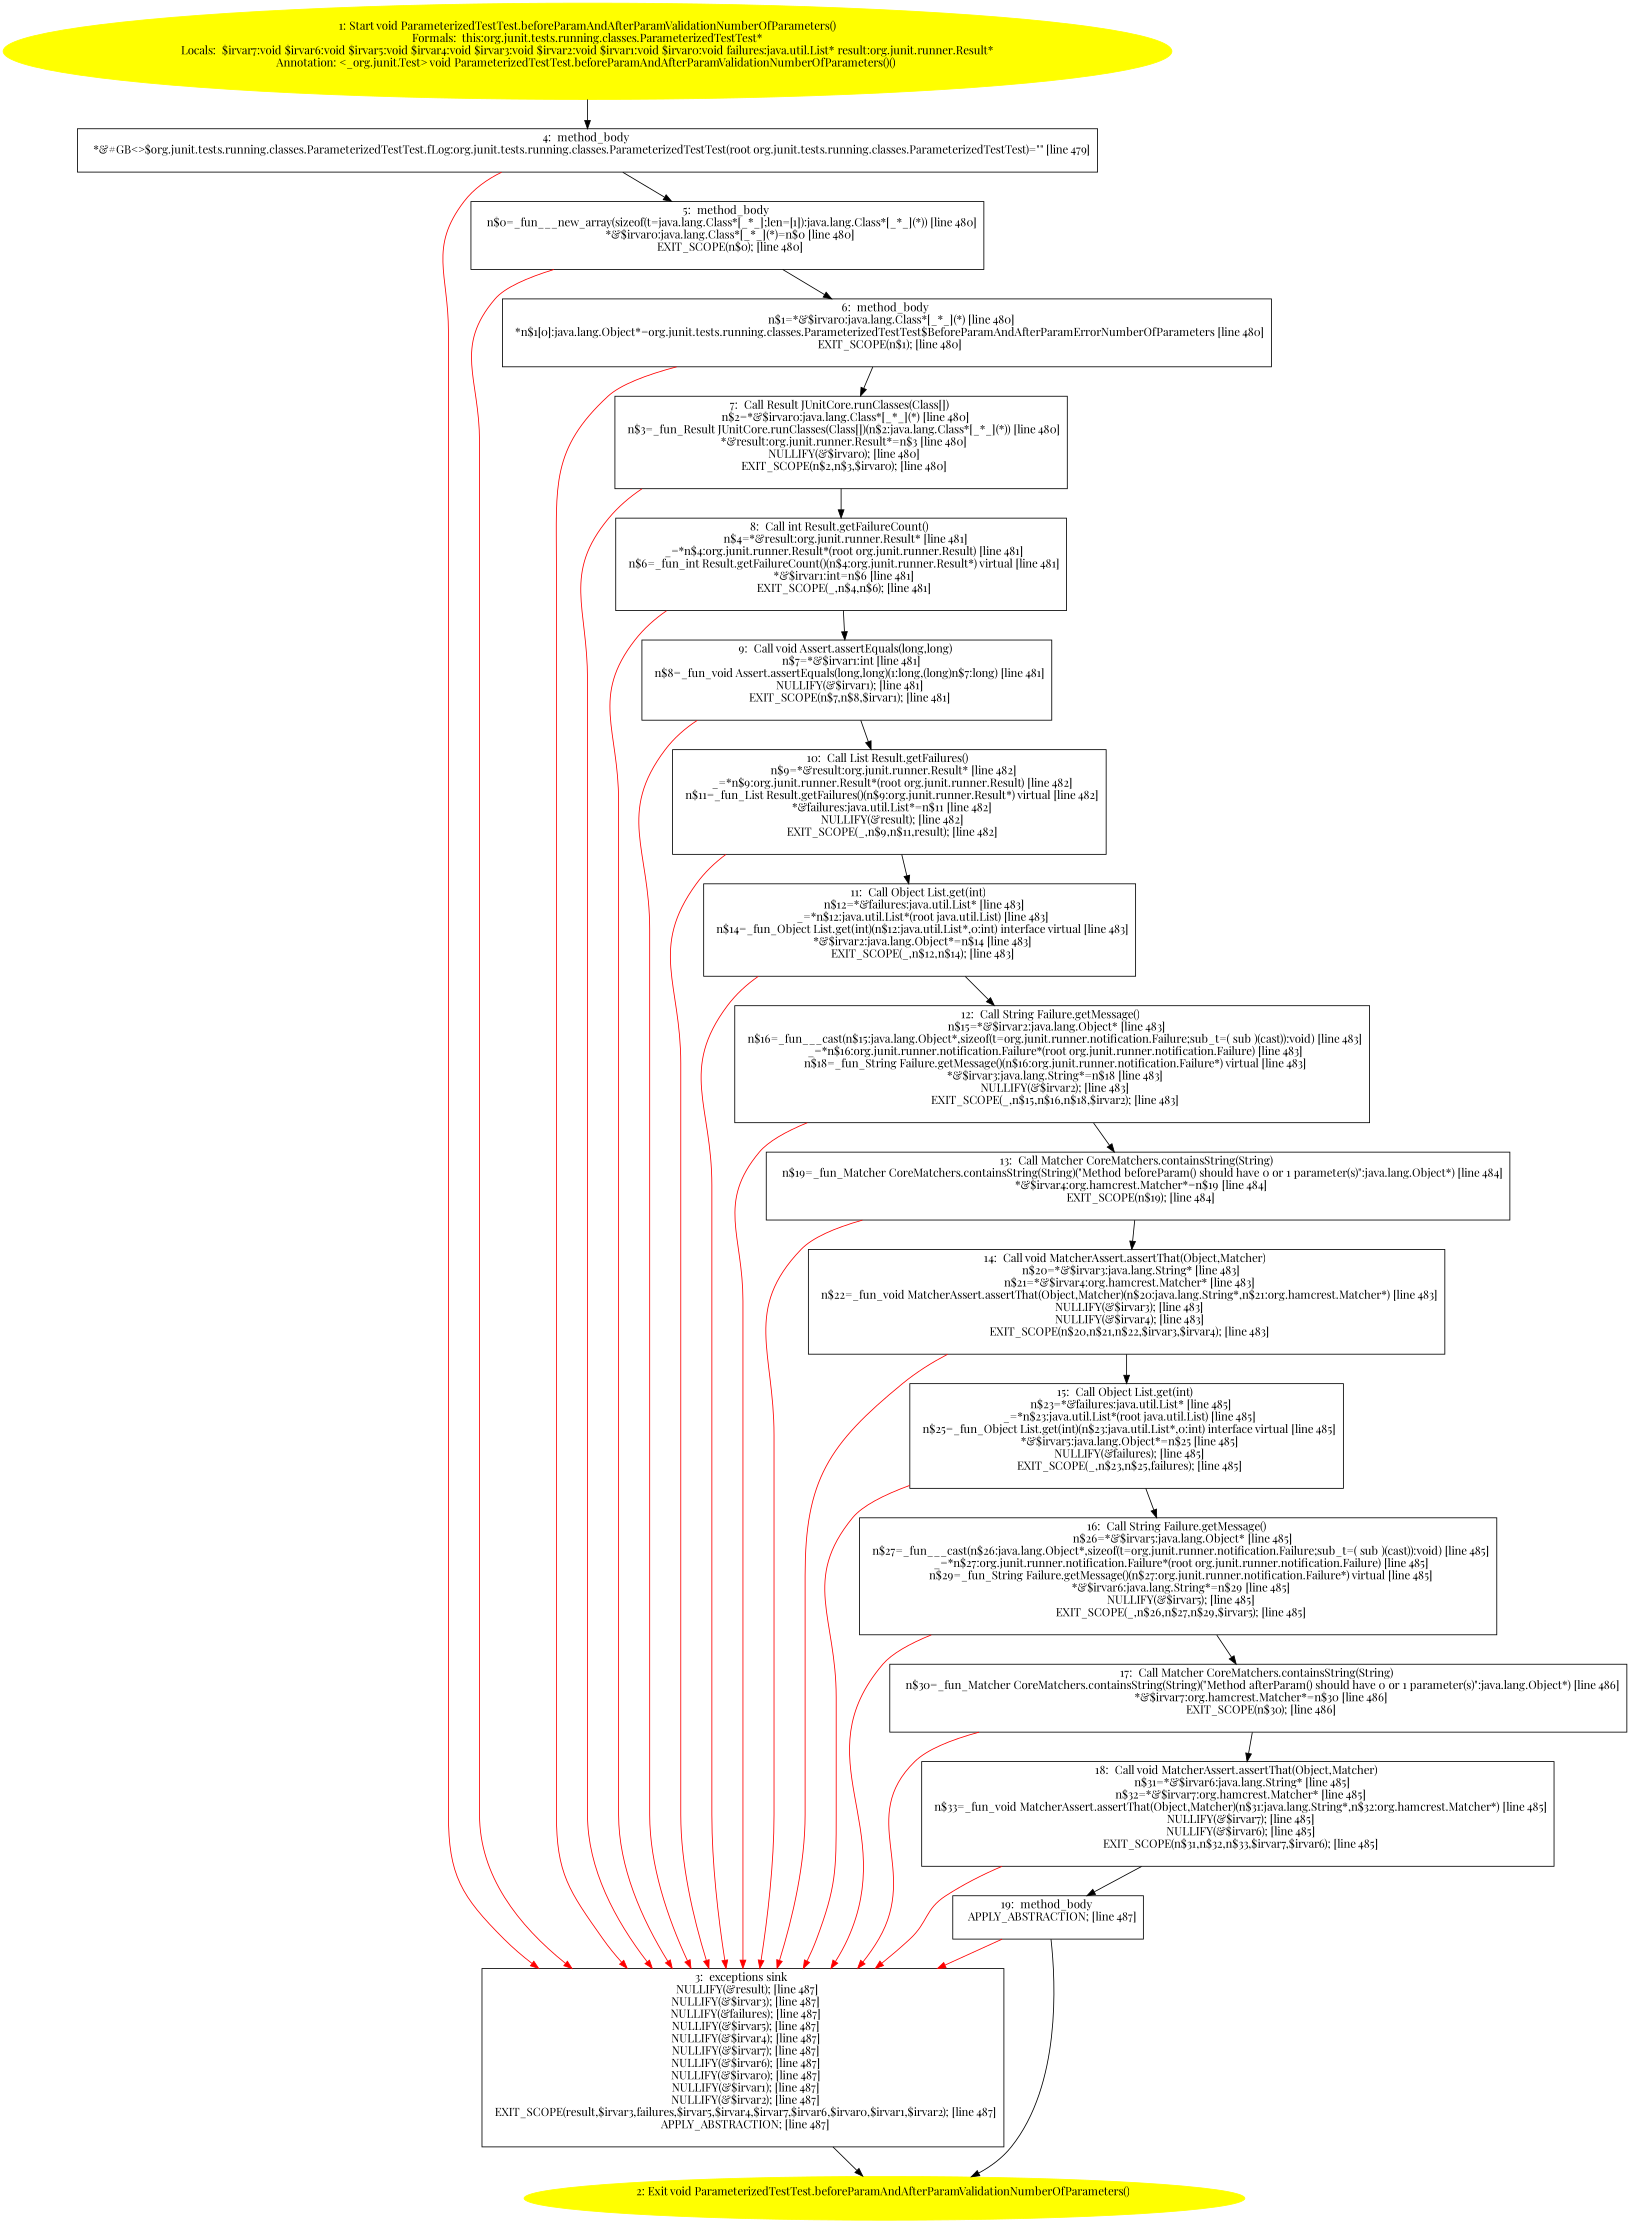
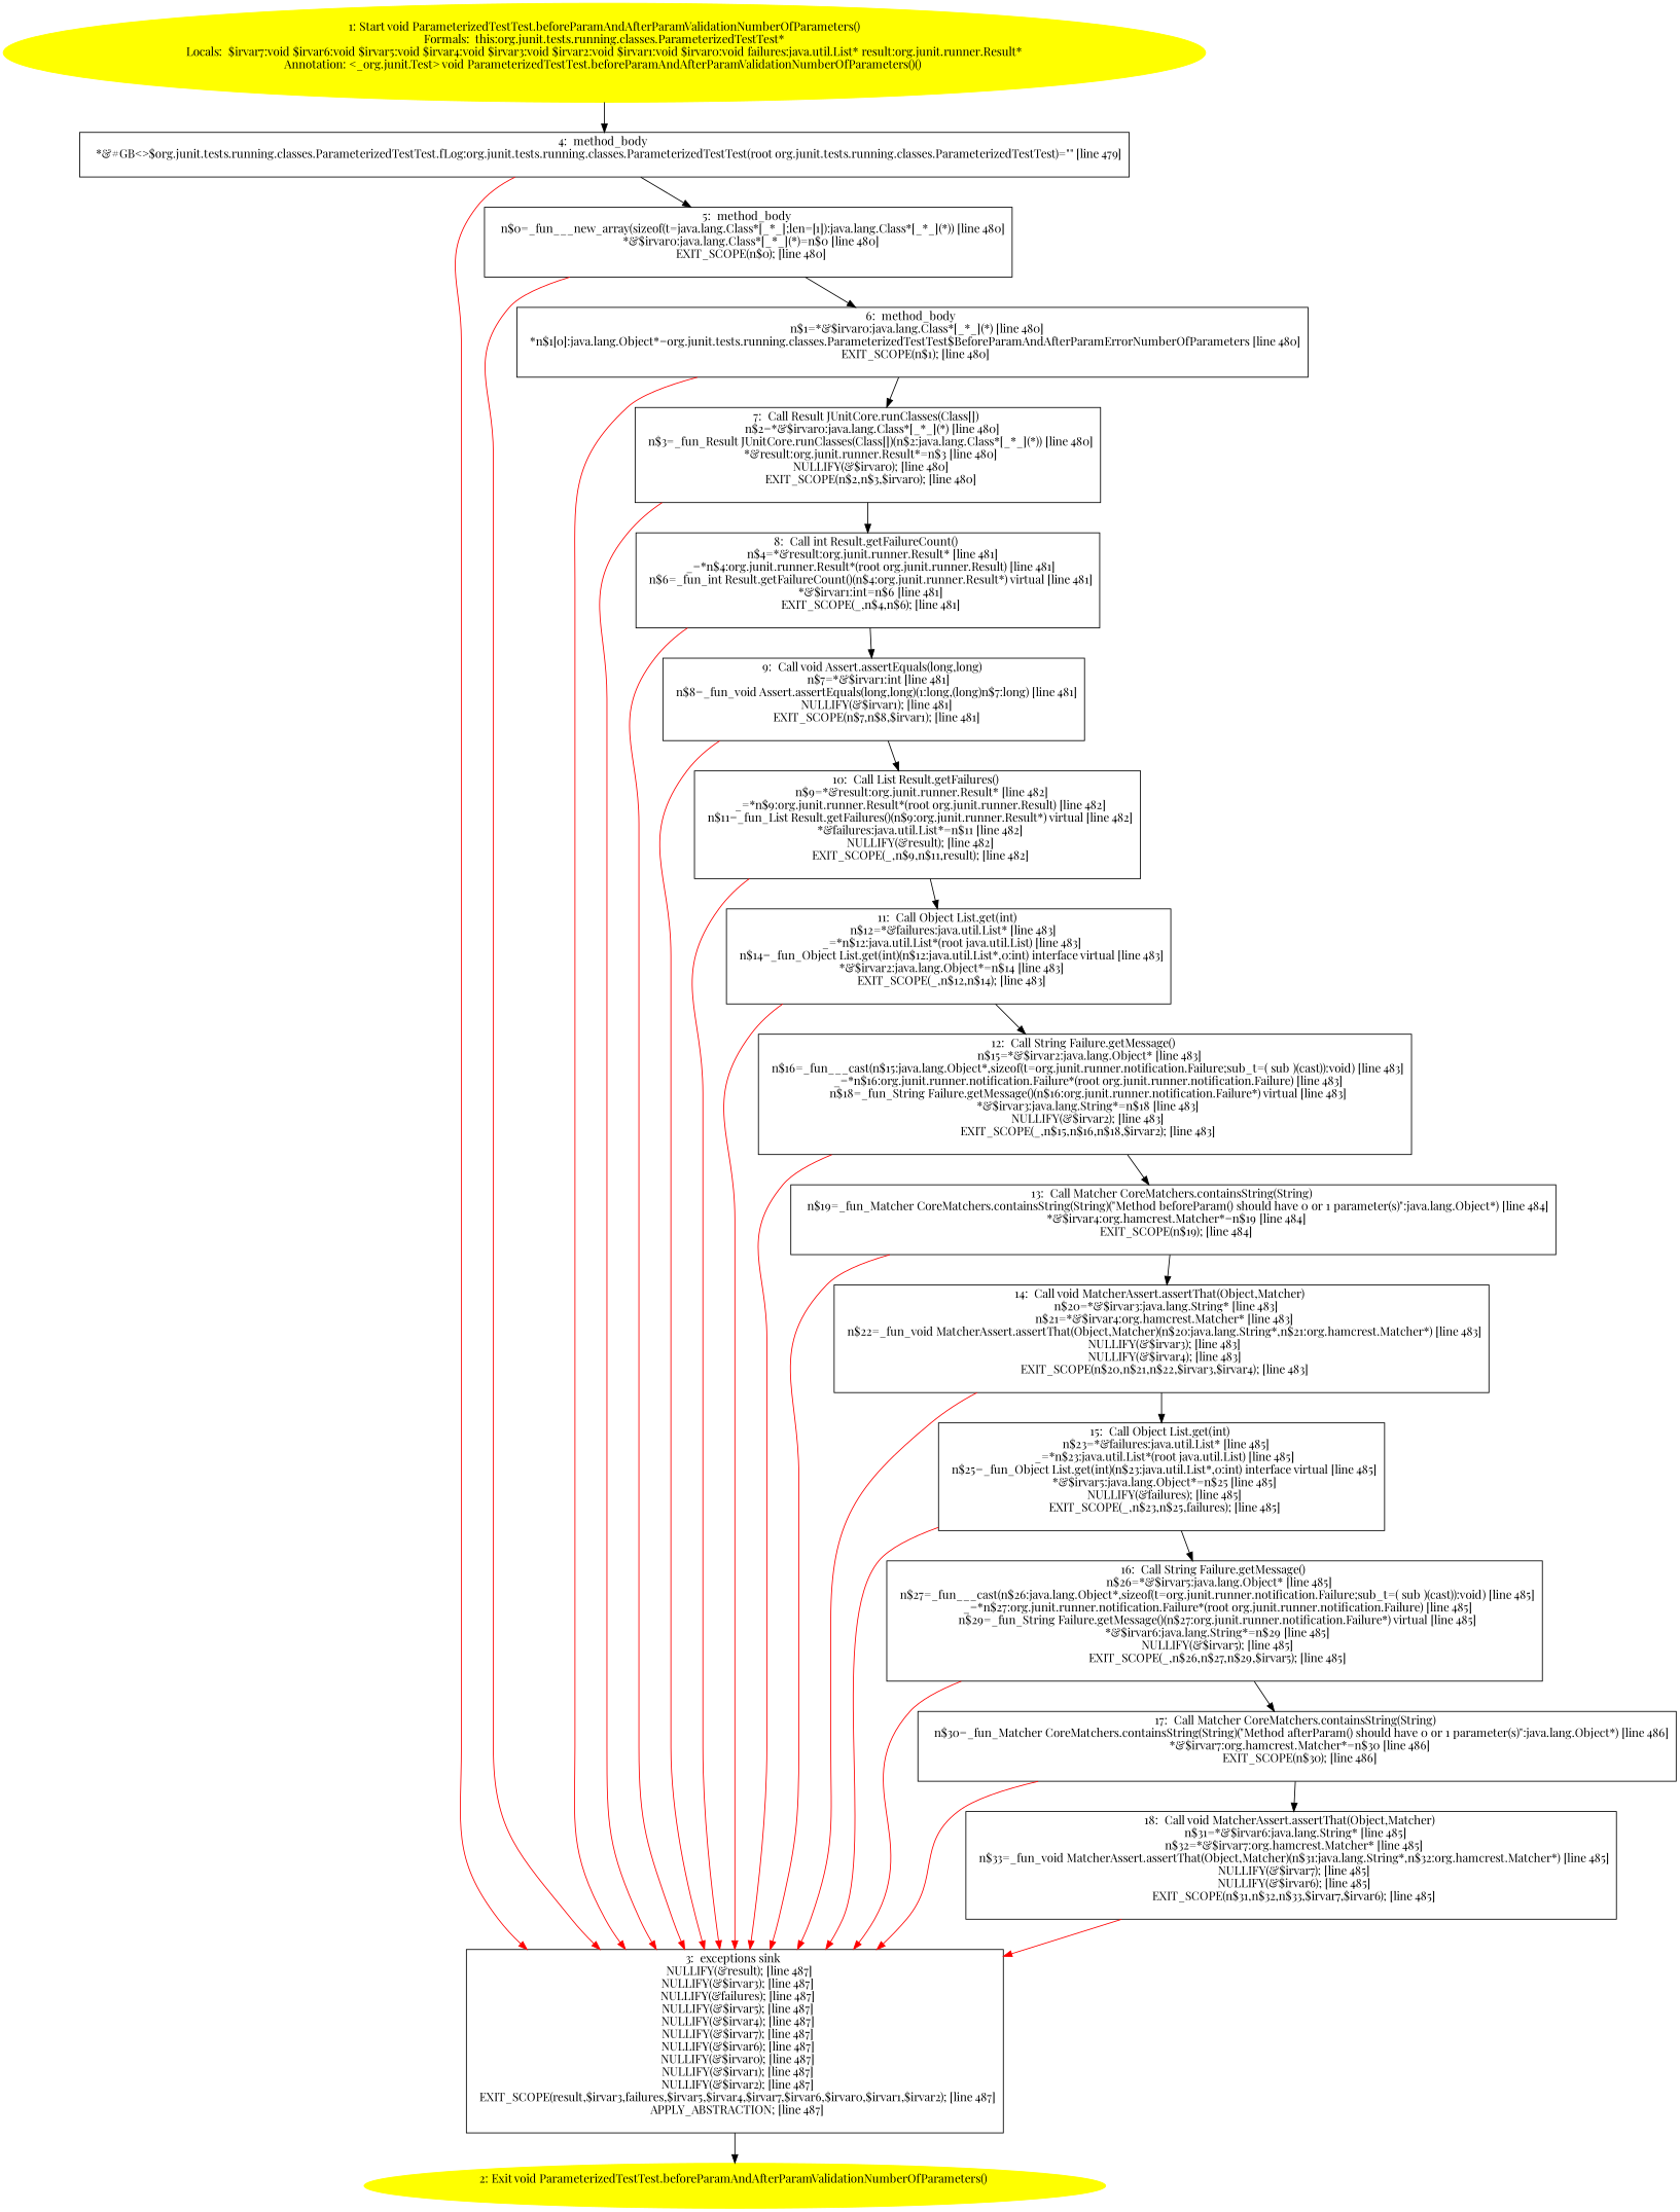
  digraph {
    fontname="Playfair Display"
    node [fontname="Playfair Display" shape=box]
    edge [fontname="Playfair Display"]
    n1 [color=yellow label="1: Start void ParameterizedTestTest.beforeParamAndAfterParamValidationNumberOfParameters()\nFormals:  this:org.junit.tests.running.classes.ParameterizedTestTest*\nLocals:  $irvar7:void $irvar6:void $irvar5:void $irvar4:void $irvar3:void $irvar2:void $irvar1:void $irvar0:void failures:java.util.List* result:org.junit.runner.Result*\nAnnotation: <_org.junit.Test> void ParameterizedTestTest.beforeParamAndAfterParamValidationNumberOfParameters()() \n  " style=filled shape=""]
    n2 [label="4:  method_body \n   *&#GB<>$org.junit.tests.running.classes.ParameterizedTestTest.fLog:org.junit.tests.running.classes.ParameterizedTestTest(root org.junit.tests.running.classes.ParameterizedTestTest)=\"\" [line 479]\n "]
    n3 [label="3:  exceptions sink \n   NULLIFY(&result); [line 487]\n  NULLIFY(&$irvar3); [line 487]\n  NULLIFY(&failures); [line 487]\n  NULLIFY(&$irvar5); [line 487]\n  NULLIFY(&$irvar4); [line 487]\n  NULLIFY(&$irvar7); [line 487]\n  NULLIFY(&$irvar6); [line 487]\n  NULLIFY(&$irvar0); [line 487]\n  NULLIFY(&$irvar1); [line 487]\n  NULLIFY(&$irvar2); [line 487]\n  EXIT_SCOPE(result,$irvar3,failures,$irvar5,$irvar4,$irvar7,$irvar6,$irvar0,$irvar1,$irvar2); [line 487]\n  APPLY_ABSTRACTION; [line 487]\n "]
    n4 [label="5:  method_body \n   n$0=_fun___new_array(sizeof(t=java.lang.Class*[_*_];len=[1]):java.lang.Class*[_*_](*)) [line 480]\n  *&$irvar0:java.lang.Class*[_*_](*)=n$0 [line 480]\n  EXIT_SCOPE(n$0); [line 480]\n "]
    n5 [color=yellow label="2: Exit void ParameterizedTestTest.beforeParamAndAfterParamValidationNumberOfParameters() \n  " style=filled shape=""]
    n6 [label="6:  method_body \n   n$1=*&$irvar0:java.lang.Class*[_*_](*) [line 480]\n  *n$1[0]:java.lang.Object*=org.junit.tests.running.classes.ParameterizedTestTest$BeforeParamAndAfterParamErrorNumberOfParameters [line 480]\n  EXIT_SCOPE(n$1); [line 480]\n "]
    n7 [label="7:  Call Result JUnitCore.runClasses(Class[]) \n   n$2=*&$irvar0:java.lang.Class*[_*_](*) [line 480]\n  n$3=_fun_Result JUnitCore.runClasses(Class[])(n$2:java.lang.Class*[_*_](*)) [line 480]\n  *&result:org.junit.runner.Result*=n$3 [line 480]\n  NULLIFY(&$irvar0); [line 480]\n  EXIT_SCOPE(n$2,n$3,$irvar0); [line 480]\n "]
    n8 [label="8:  Call int Result.getFailureCount() \n   n$4=*&result:org.junit.runner.Result* [line 481]\n  _=*n$4:org.junit.runner.Result*(root org.junit.runner.Result) [line 481]\n  n$6=_fun_int Result.getFailureCount()(n$4:org.junit.runner.Result*) virtual [line 481]\n  *&$irvar1:int=n$6 [line 481]\n  EXIT_SCOPE(_,n$4,n$6); [line 481]\n "]
    n9 [label="9:  Call void Assert.assertEquals(long,long) \n   n$7=*&$irvar1:int [line 481]\n  n$8=_fun_void Assert.assertEquals(long,long)(1:long,(long)n$7:long) [line 481]\n  NULLIFY(&$irvar1); [line 481]\n  EXIT_SCOPE(n$7,n$8,$irvar1); [line 481]\n "]
    n10 [label="10:  Call List Result.getFailures() \n   n$9=*&result:org.junit.runner.Result* [line 482]\n  _=*n$9:org.junit.runner.Result*(root org.junit.runner.Result) [line 482]\n  n$11=_fun_List Result.getFailures()(n$9:org.junit.runner.Result*) virtual [line 482]\n  *&failures:java.util.List*=n$11 [line 482]\n  NULLIFY(&result); [line 482]\n  EXIT_SCOPE(_,n$9,n$11,result); [line 482]\n "]
    n11 [label="11:  Call Object List.get(int) \n   n$12=*&failures:java.util.List* [line 483]\n  _=*n$12:java.util.List*(root java.util.List) [line 483]\n  n$14=_fun_Object List.get(int)(n$12:java.util.List*,0:int) interface virtual [line 483]\n  *&$irvar2:java.lang.Object*=n$14 [line 483]\n  EXIT_SCOPE(_,n$12,n$14); [line 483]\n "]
    n12 [label="12:  Call String Failure.getMessage() \n   n$15=*&$irvar2:java.lang.Object* [line 483]\n  n$16=_fun___cast(n$15:java.lang.Object*,sizeof(t=org.junit.runner.notification.Failure;sub_t=( sub )(cast)):void) [line 483]\n  _=*n$16:org.junit.runner.notification.Failure*(root org.junit.runner.notification.Failure) [line 483]\n  n$18=_fun_String Failure.getMessage()(n$16:org.junit.runner.notification.Failure*) virtual [line 483]\n  *&$irvar3:java.lang.String*=n$18 [line 483]\n  NULLIFY(&$irvar2); [line 483]\n  EXIT_SCOPE(_,n$15,n$16,n$18,$irvar2); [line 483]\n "]
    n13 [label="13:  Call Matcher CoreMatchers.containsString(String) \n   n$19=_fun_Matcher CoreMatchers.containsString(String)(\"Method beforeParam() should have 0 or 1 parameter(s)\":java.lang.Object*) [line 484]\n  *&$irvar4:org.hamcrest.Matcher*=n$19 [line 484]\n  EXIT_SCOPE(n$19); [line 484]\n "]
    n14 [label="14:  Call void MatcherAssert.assertThat(Object,Matcher) \n   n$20=*&$irvar3:java.lang.String* [line 483]\n  n$21=*&$irvar4:org.hamcrest.Matcher* [line 483]\n  n$22=_fun_void MatcherAssert.assertThat(Object,Matcher)(n$20:java.lang.String*,n$21:org.hamcrest.Matcher*) [line 483]\n  NULLIFY(&$irvar3); [line 483]\n  NULLIFY(&$irvar4); [line 483]\n  EXIT_SCOPE(n$20,n$21,n$22,$irvar3,$irvar4); [line 483]\n "]
    n15 [label="15:  Call Object List.get(int) \n   n$23=*&failures:java.util.List* [line 485]\n  _=*n$23:java.util.List*(root java.util.List) [line 485]\n  n$25=_fun_Object List.get(int)(n$23:java.util.List*,0:int) interface virtual [line 485]\n  *&$irvar5:java.lang.Object*=n$25 [line 485]\n  NULLIFY(&failures); [line 485]\n  EXIT_SCOPE(_,n$23,n$25,failures); [line 485]\n "]
    n16 [label="16:  Call String Failure.getMessage() \n   n$26=*&$irvar5:java.lang.Object* [line 485]\n  n$27=_fun___cast(n$26:java.lang.Object*,sizeof(t=org.junit.runner.notification.Failure;sub_t=( sub )(cast)):void) [line 485]\n  _=*n$27:org.junit.runner.notification.Failure*(root org.junit.runner.notification.Failure) [line 485]\n  n$29=_fun_String Failure.getMessage()(n$27:org.junit.runner.notification.Failure*) virtual [line 485]\n  *&$irvar6:java.lang.String*=n$29 [line 485]\n  NULLIFY(&$irvar5); [line 485]\n  EXIT_SCOPE(_,n$26,n$27,n$29,$irvar5); [line 485]\n "]
    n17 [label="17:  Call Matcher CoreMatchers.containsString(String) \n   n$30=_fun_Matcher CoreMatchers.containsString(String)(\"Method afterParam() should have 0 or 1 parameter(s)\":java.lang.Object*) [line 486]\n  *&$irvar7:org.hamcrest.Matcher*=n$30 [line 486]\n  EXIT_SCOPE(n$30); [line 486]\n "]
    n18 [label="18:  Call void MatcherAssert.assertThat(Object,Matcher) \n   n$31=*&$irvar6:java.lang.String* [line 485]\n  n$32=*&$irvar7:org.hamcrest.Matcher* [line 485]\n  n$33=_fun_void MatcherAssert.assertThat(Object,Matcher)(n$31:java.lang.String*,n$32:org.hamcrest.Matcher*) [line 485]\n  NULLIFY(&$irvar7); [line 485]\n  NULLIFY(&$irvar6); [line 485]\n  EXIT_SCOPE(n$31,n$32,n$33,$irvar7,$irvar6); [line 485]\n "]
-   n19 [label="19:  method_body \n   APPLY_ABSTRACTION; [line 487]\n "]
    n1 -> n2
    n2 -> n3 [color=red]
    n2 -> n4
    n3 -> n5
    n4 -> n3 [color=red]
    n4 -> n6
    n6 -> n3 [color=red]
    n6 -> n7
    n7 -> n3 [color=red]
    n7 -> n8
    n8 -> n3 [color=red]
    n8 -> n9
    n9 -> n3 [color=red]
    n9 -> n10
    n10 -> n3 [color=red]
    n10 -> n11
    n11 -> n3 [color=red]
    n11 -> n12
    n12 -> n3 [color=red]
    n12 -> n13
    n13 -> n3 [color=red]
    n13 -> n14
    n14 -> n3 [color=red]
    n14 -> n15
    n15 -> n3 [color=red]
    n15 -> n16
    n16 -> n3 [color=red]
    n16 -> n17
    n17 -> n3 [color=red]
    n17 -> n18
    n18 -> n3 [color=red]
-   n18 -> n19
-   n19 -> n3 [color=red]
-   n19 -> n5
  }
